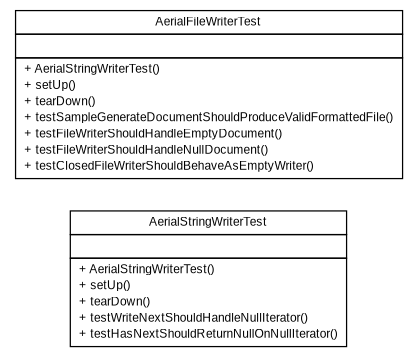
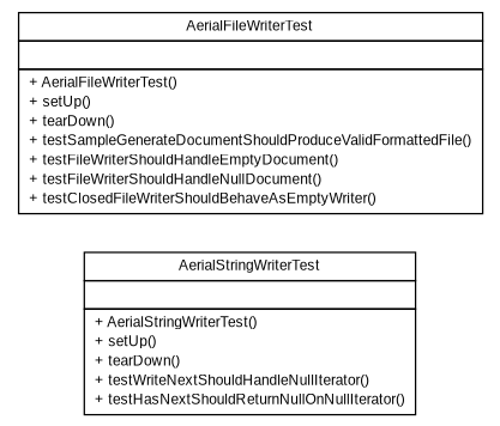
  digraph {
    nodesep=0.25
    ranksep=0.5
    rankdir=LR
    node [fontcolor=black fontname=arial fontsize=10.0 shape=plaintext]
    n1 [label=<<table title="com.github.mkolisnyk.aerial.writers.AerialStringWriterTest" border="0" cellborder="1" cellspacing="0" cellpadding="2" port="p" href="./AerialStringWriterTest.html"> 		<tr><td><table border="0" cellspacing="0" cellpadding="1"> <tr><td align="center" balign="center"> AerialStringWriterTest </td></tr> 		</table></td></tr> 		<tr><td><table border="0" cellspacing="0" cellpadding="1"> <tr><td align="left" balign="left">  </td></tr> 		</table></td></tr> 		<tr><td><table border="0" cellspacing="0" cellpadding="1"> <tr><td align="left" balign="left"> + AerialStringWriterTest() </td></tr> <tr><td align="left" balign="left"> + setUp() </td></tr> <tr><td align="left" balign="left"> + tearDown() </td></tr> <tr><td align="left" balign="left"> + testWriteNextShouldHandleNullIterator() </td></tr> <tr><td align="left" balign="left"> + testHasNextShouldReturnNullOnNullIterator() </td></tr> 		</table></td></tr> 		</table>>]
-   n2 [label=<<table title="com.github.mkolisnyk.aerial.writers.AerialFileWriterTest" border="0" cellborder="1" cellspacing="0" cellpadding="2" port="p" href="./AerialFileWriterTest.html"> 		<tr><td><table border="0" cellspacing="0" cellpadding="1"> <tr><td align="center" balign="center"> AerialFileWriterTest </td></tr> 		</table></td></tr> 		<tr><td><table border="0" cellspacing="0" cellpadding="1"> <tr><td align="left" balign="left">  </td></tr> 		</table></td></tr> 		<tr><td><table border="0" cellspacing="0" cellpadding="1"> <tr><td align="left" balign="left"> + AerialStringWriterTest() </td></tr> <tr><td align="left" balign="left"> + setUp() </td></tr> <tr><td align="left" balign="left"> + tearDown() </td></tr> <tr><td align="left" balign="left"> + testSampleGenerateDocumentShouldProduceValidFormattedFile() </td></tr> <tr><td align="left" balign="left"> + testFileWriterShouldHandleEmptyDocument() </td></tr> <tr><td align="left" balign="left"> + testFileWriterShouldHandleNullDocument() </td></tr> <tr><td align="left" balign="left"> + testClosedFileWriterShouldBehaveAsEmptyWriter() </td></tr> 		</table></td></tr> 		</table>>]
+   n2 [label=<<table title="com.github.mkolisnyk.aerial.writers.AerialFileWriterTest" border="0" cellborder="1" cellspacing="0" cellpadding="2" port="p" href="./AerialFileWriterTest.html"> 		<tr><td><table border="0" cellspacing="0" cellpadding="1"> <tr><td align="center" balign="center"> AerialFileWriterTest </td></tr> 		</table></td></tr> 		<tr><td><table border="0" cellspacing="0" cellpadding="1"> <tr><td align="left" balign="left">  </td></tr> 		</table></td></tr> 		<tr><td><table border="0" cellspacing="0" cellpadding="1"> <tr><td align="left" balign="left"> + AerialFileWriterTest() </td></tr> <tr><td align="left" balign="left"> + setUp() </td></tr> <tr><td align="left" balign="left"> + tearDown() </td></tr> <tr><td align="left" balign="left"> + testSampleGenerateDocumentShouldProduceValidFormattedFile() </td></tr> <tr><td align="left" balign="left"> + testFileWriterShouldHandleEmptyDocument() </td></tr> <tr><td align="left" balign="left"> + testFileWriterShouldHandleNullDocument() </td></tr> <tr><td align="left" balign="left"> + testClosedFileWriterShouldBehaveAsEmptyWriter() </td></tr> 		</table></td></tr> 		</table>>]
  }
